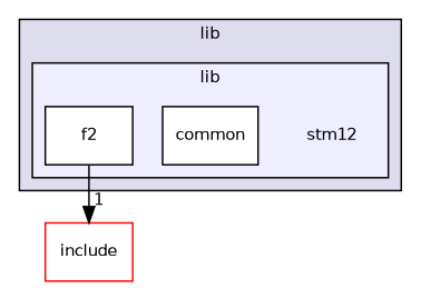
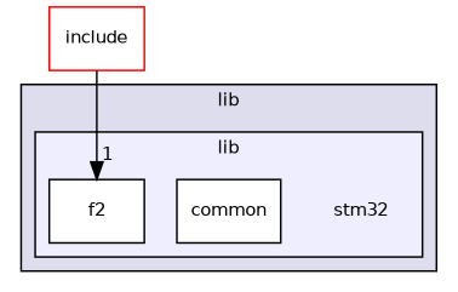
  digraph {
    compound=true
    node [fontname=Helvetica fontsize=10 shape=box color=black fillcolor=white style=filled]
-   n1 [label=stm12 shape=plaintext color="" fillcolor="" style=""]
+   n1 [label=stm32 shape=plaintext color="" fillcolor="" style=""]
    n2 [label=common]
    n3 [label=f2]
    n4 [color=red label=include]
    subgraph cluster_1 {
      bgcolor="#ddddee"
      fontname=Helvetica
      fontsize=10
      label=lib
      pencolor=black
      subgraph cluster_2 {
        bgcolor="#eeeeff"
        fontname=Helvetica
        fontsize=10
        pencolor=black
        n1
        n2
        n3
      }
    }
-   n3 -> n4 [headlabel=1 labeldistance=1.5 labelfontname=Helvetica labelfontsize=10]
+   n4 -> n3 [headlabel=1 labeldistance=1.5 labelfontname=Helvetica labelfontsize=10]
  }
